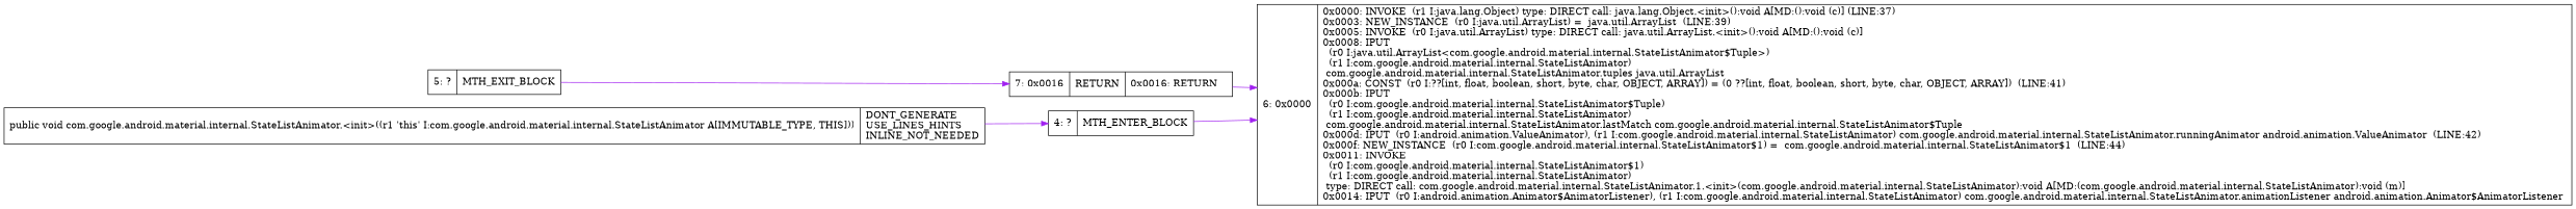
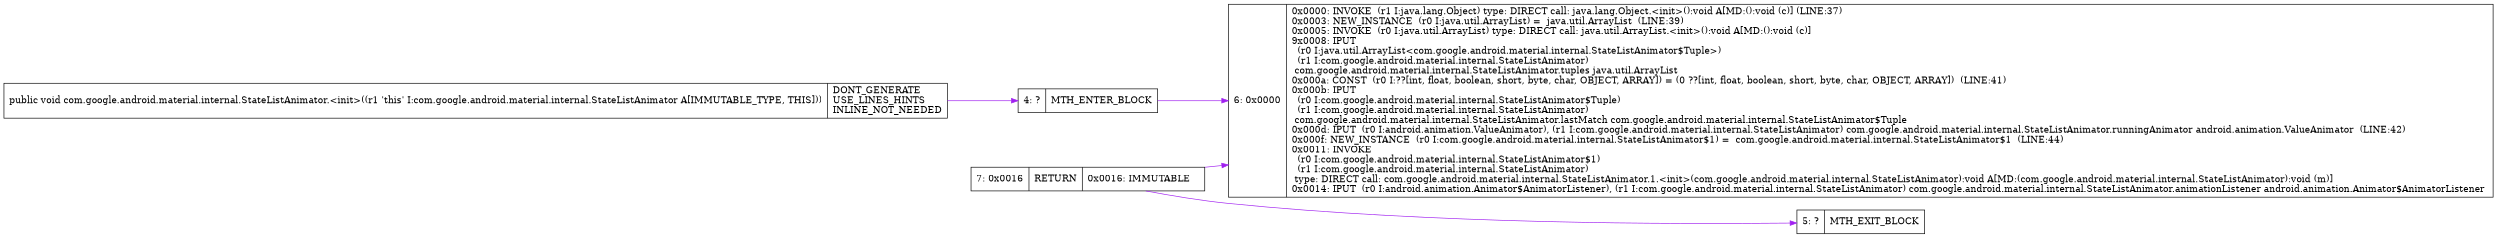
  digraph {
    rankdir=LR
    node [shape=record]
    edge [color=purple]
    n1 [label="{4\:\ ?|MTH_ENTER_BLOCK\l}"]
-   n2 [label="{6\:\ 0x0000|0x0000: INVOKE  (r1 I:java.lang.Object) type: DIRECT call: java.lang.Object.\<init\>():void A[MD:():void (c)] (LINE:37)\l0x0003: NEW_INSTANCE  (r0 I:java.util.ArrayList) =  java.util.ArrayList  (LINE:39)\l0x0005: INVOKE  (r0 I:java.util.ArrayList) type: DIRECT call: java.util.ArrayList.\<init\>():void A[MD:():void (c)]\l0x0008: IPUT  \l  (r0 I:java.util.ArrayList\<com.google.android.material.internal.StateListAnimator$Tuple\>)\l  (r1 I:com.google.android.material.internal.StateListAnimator)\l com.google.android.material.internal.StateListAnimator.tuples java.util.ArrayList \l0x000a: CONST  (r0 I:??[int, float, boolean, short, byte, char, OBJECT, ARRAY]) = (0 ??[int, float, boolean, short, byte, char, OBJECT, ARRAY])  (LINE:41)\l0x000b: IPUT  \l  (r0 I:com.google.android.material.internal.StateListAnimator$Tuple)\l  (r1 I:com.google.android.material.internal.StateListAnimator)\l com.google.android.material.internal.StateListAnimator.lastMatch com.google.android.material.internal.StateListAnimator$Tuple \l0x000d: IPUT  (r0 I:android.animation.ValueAnimator), (r1 I:com.google.android.material.internal.StateListAnimator) com.google.android.material.internal.StateListAnimator.runningAnimator android.animation.ValueAnimator  (LINE:42)\l0x000f: NEW_INSTANCE  (r0 I:com.google.android.material.internal.StateListAnimator$1) =  com.google.android.material.internal.StateListAnimator$1  (LINE:44)\l0x0011: INVOKE  \l  (r0 I:com.google.android.material.internal.StateListAnimator$1)\l  (r1 I:com.google.android.material.internal.StateListAnimator)\l type: DIRECT call: com.google.android.material.internal.StateListAnimator.1.\<init\>(com.google.android.material.internal.StateListAnimator):void A[MD:(com.google.android.material.internal.StateListAnimator):void (m)]\l0x0014: IPUT  (r0 I:android.animation.Animator$AnimatorListener), (r1 I:com.google.android.material.internal.StateListAnimator) com.google.android.material.internal.StateListAnimator.animationListener android.animation.Animator$AnimatorListener \l}"]
-   n3 [label="{7\:\ 0x0016|RETURN\l|0x0016: RETURN   \l}"]
+   n2 [label="{6\:\ 0x0000|0x0000: INVOKE  (r1 I:java.lang.Object) type: DIRECT call: java.lang.Object.\<init\>():void A[MD:():void (c)] (LINE:37)\l0x0003: NEW_INSTANCE  (r0 I:java.util.ArrayList) =  java.util.ArrayList  (LINE:39)\l0x0005: INVOKE  (r0 I:java.util.ArrayList) type: DIRECT call: java.util.ArrayList.\<init\>():void A[MD:():void (c)]\l9x0008: IPUT  \l  (r0 I:java.util.ArrayList\<com.google.android.material.internal.StateListAnimator$Tuple\>)\l  (r1 I:com.google.android.material.internal.StateListAnimator)\l com.google.android.material.internal.StateListAnimator.tuples java.util.ArrayList \l0x000a: CONST  (r0 I:??[int, float, boolean, short, byte, char, OBJECT, ARRAY]) = (0 ??[int, float, boolean, short, byte, char, OBJECT, ARRAY])  (LINE:41)\l0x000b: IPUT  \l  (r0 I:com.google.android.material.internal.StateListAnimator$Tuple)\l  (r1 I:com.google.android.material.internal.StateListAnimator)\l com.google.android.material.internal.StateListAnimator.lastMatch com.google.android.material.internal.StateListAnimator$Tuple \l0x000d: IPUT  (r0 I:android.animation.ValueAnimator), (r1 I:com.google.android.material.internal.StateListAnimator) com.google.android.material.internal.StateListAnimator.runningAnimator android.animation.ValueAnimator  (LINE:42)\l0x000f: NEW_INSTANCE  (r0 I:com.google.android.material.internal.StateListAnimator$1) =  com.google.android.material.internal.StateListAnimator$1  (LINE:44)\l0x0011: INVOKE  \l  (r0 I:com.google.android.material.internal.StateListAnimator$1)\l  (r1 I:com.google.android.material.internal.StateListAnimator)\l type: DIRECT call: com.google.android.material.internal.StateListAnimator.1.\<init\>(com.google.android.material.internal.StateListAnimator):void A[MD:(com.google.android.material.internal.StateListAnimator):void (m)]\l0x0014: IPUT  (r0 I:android.animation.Animator$AnimatorListener), (r1 I:com.google.android.material.internal.StateListAnimator) com.google.android.material.internal.StateListAnimator.animationListener android.animation.Animator$AnimatorListener \l}"]
+   n3 [label="{7\:\ 0x0016|RETURN\l|0x0016: IMMUTABLE   \l}"]
    n4 [label="{5\:\ ?|MTH_EXIT_BLOCK\l}"]
    n5 [label="{public void com.google.android.material.internal.StateListAnimator.\<init\>((r1 'this' I:com.google.android.material.internal.StateListAnimator A[IMMUTABLE_TYPE, THIS]))  | DONT_GENERATE\lUSE_LINES_HINTS\lINLINE_NOT_NEEDED\l}"]
    n1 -> n2
    n3 -> n2
-   n4 -> n3
+   n3 -> n4
    n5 -> n1
  }
